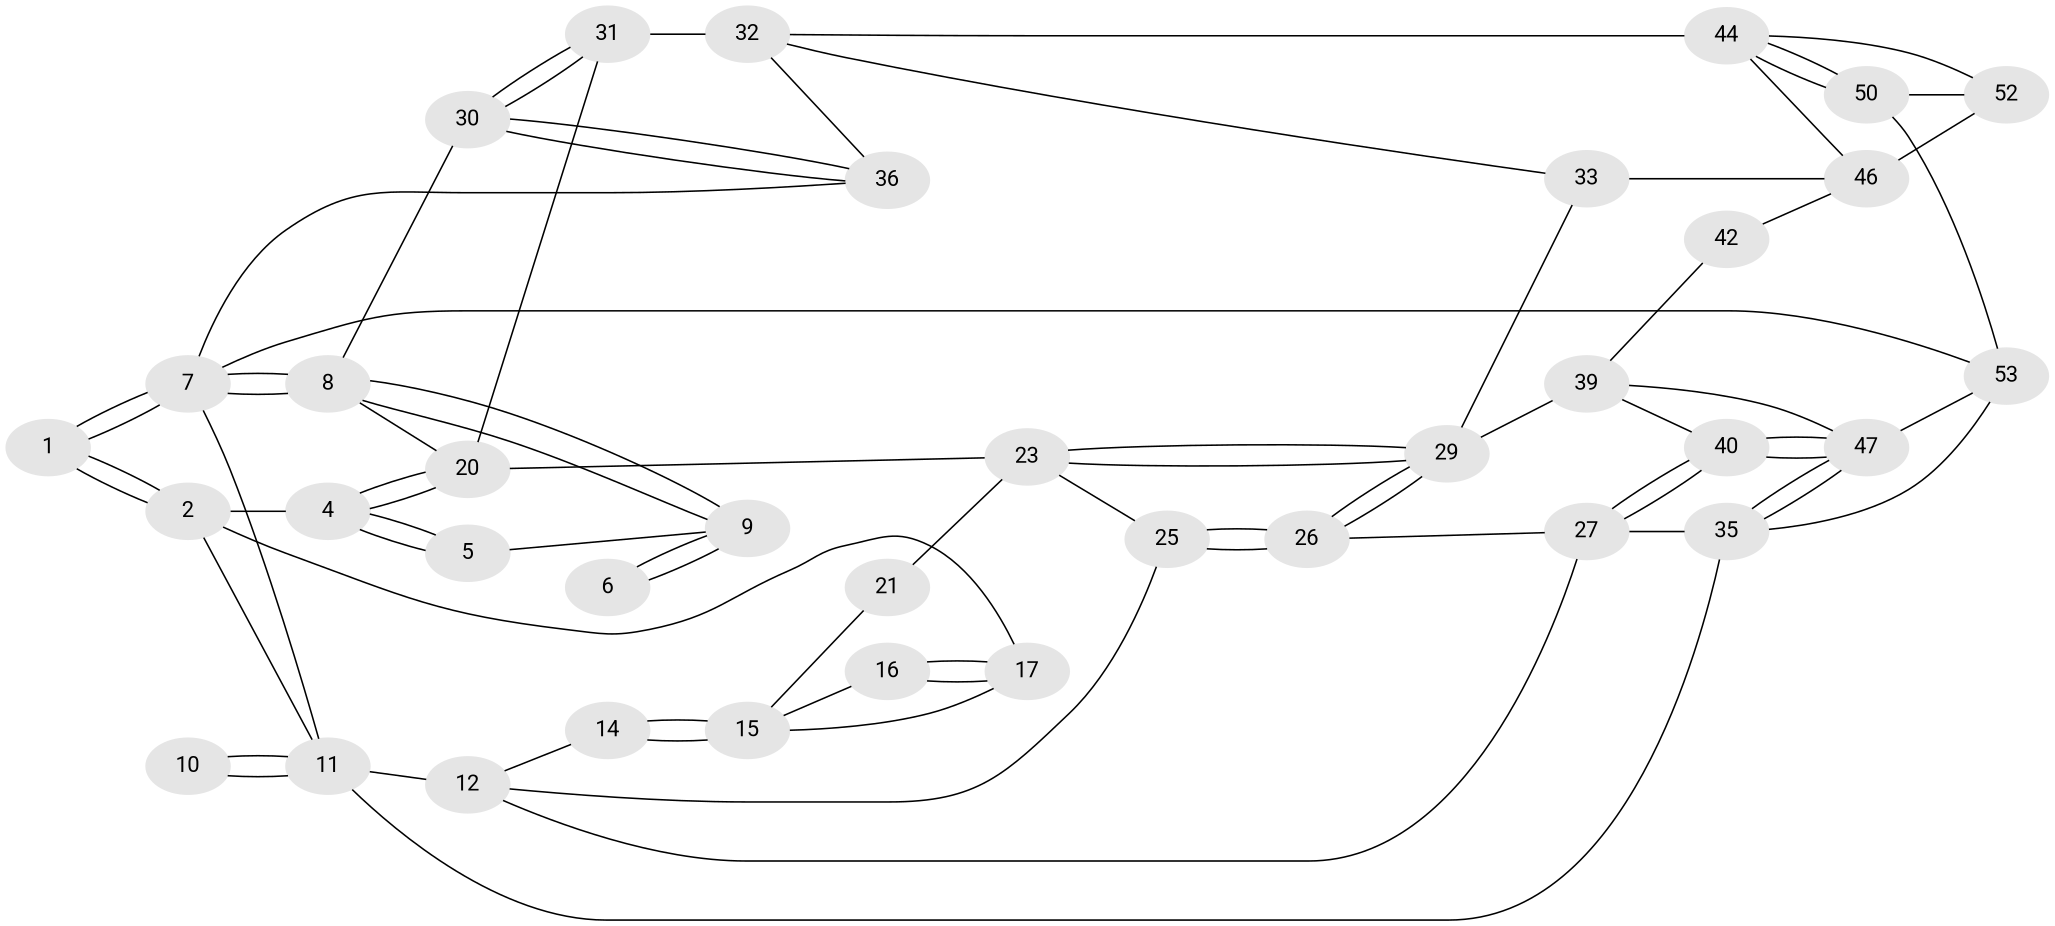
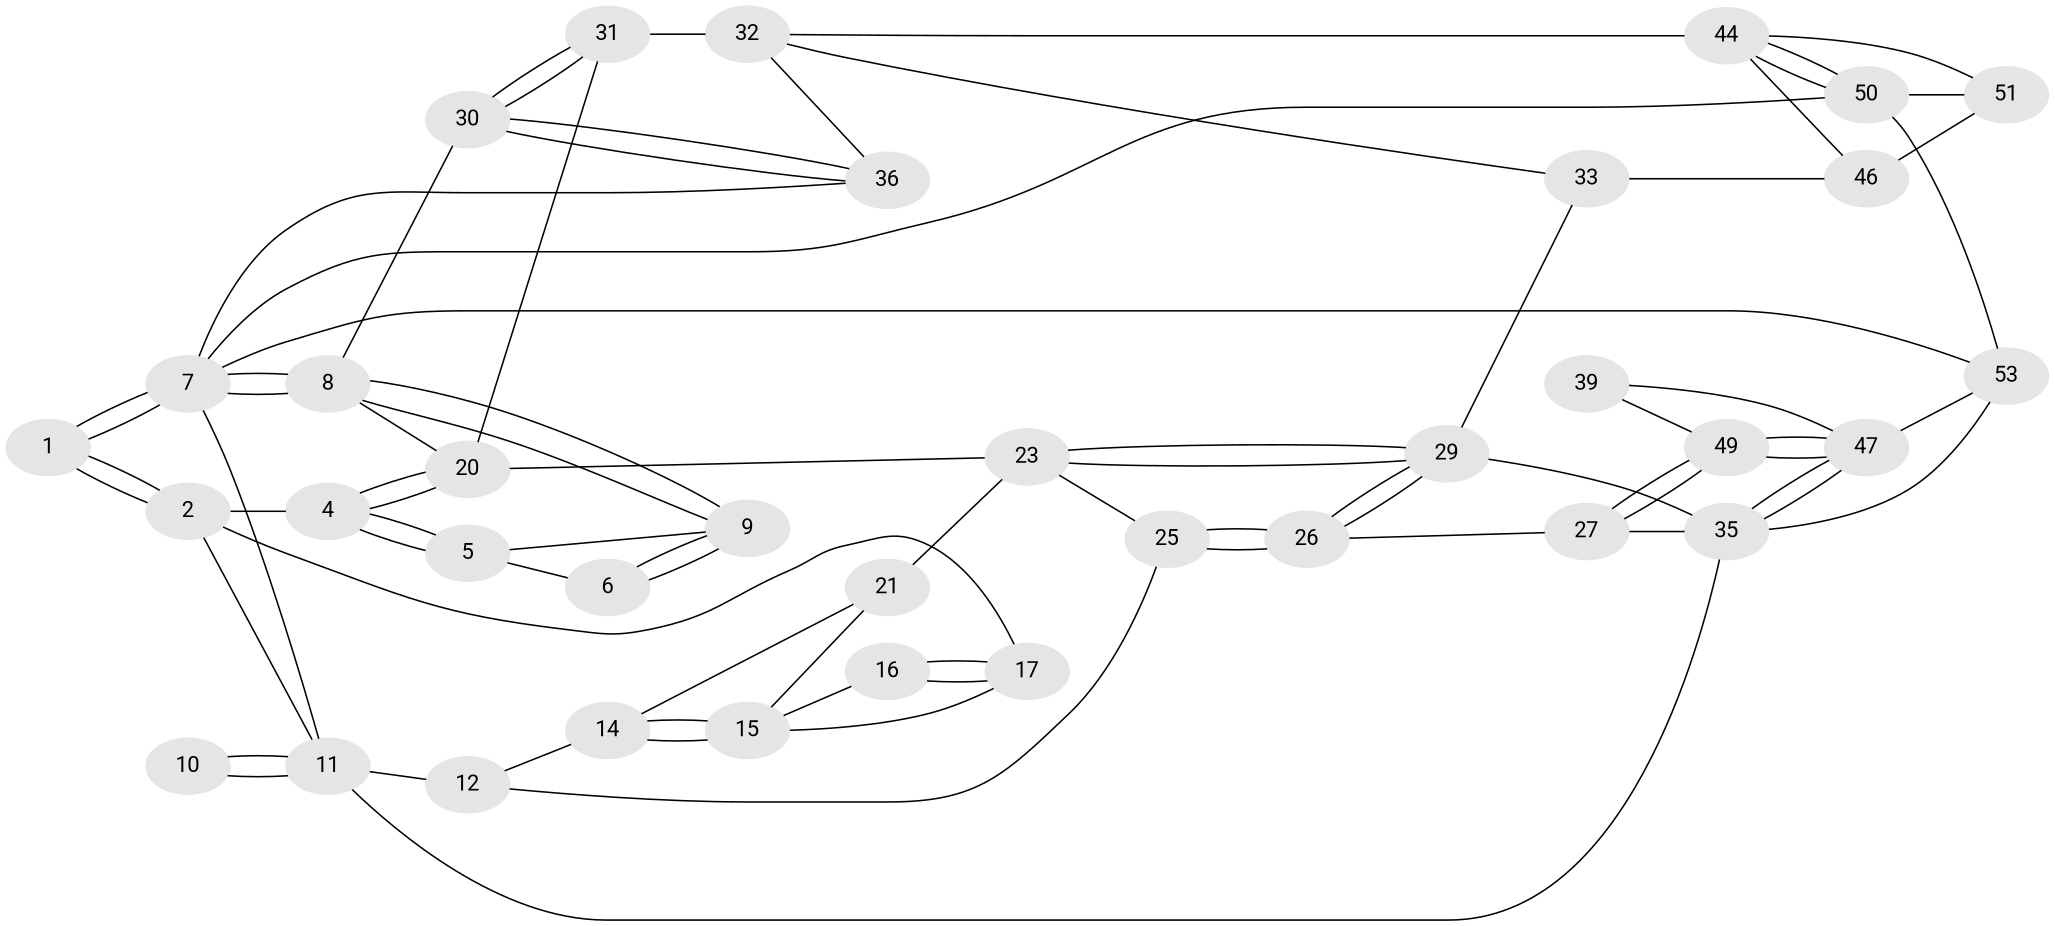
  graph {
    fontname=Roboto
    rankdir=LR
    node [color=gray90 fontname=Roboto style=filled]
    edge [fontname=Roboto]
    2 [super="+3"]
    1
    7 [super="+38"]
    4
    17
    11
    8 [super="+19"]
    36
    50 [super="+52"]
    53
    5
    20 [super="+22"]
    10
    6
    9
    23 [super="+24"]
    31
    30
    12 [super="+13"]
    35
-   51 [label=52]
+   51
    14
    25
    27 [super="+28"]
    47 [super="+48"]
    15 [super="+18"]
    21
    26
-   40
+   40 [label=49]
    16
    29 [super="+34"]
    32 [super="+37"]
    33 [super="+41"]
    39 [super="+43"]
    46 [super="+49"]
-   42
    44 [super="+45"]
    2 -- 4
    2 -- 17
    2 -- 11
    1 -- 2
    1 -- 2
    1 -- 7
    1 -- 7
    7 -- 11
    7 -- 8
    7 -- 8
    7 -- 36
+   7 -- 50
    7 -- 53
    4 -- 5
    4 -- 5
    4 -- 20
    4 -- 20
    11 -- 12
    11 -- 35
    8 -- 20
    8 -- 9
    8 -- 9
    8 -- 30
    50 -- 53
    50 -- 51
+   5 -- 6
    5 -- 9
    20 -- 23
    20 -- 31
    10 -- 11
    10 -- 11
    6 -- 9
    6 -- 9
    23 -- 25
    23 -- 29
    23 -- 29
    31 -- 32
    30 -- 36
    30 -- 36
    30 -- 31
    30 -- 31
    12 -- 14
    12 -- 25
-   12 -- 27
    35 -- 53
    35 -- 47
    35 -- 47
    14 -- 15
    14 -- 15
+   14 -- 21
    25 -- 26
    25 -- 26
    27 -- 35
    27 -- 40
    27 -- 40
    47 -- 53
    15 -- 17
    15 -- 21
    15 -- 16
    21 -- 23
    26 -- 27
    26 -- 29
    26 -- 29
    40 -- 47
    40 -- 47
    16 -- 17
    16 -- 17
    29 -- 33
-   29 -- 39
+   29 -- 35
    32 -- 36
    32 -- 33
    32 -- 44
    33 -- 46
    39 -- 47
    39 -- 40
-   39 -- 42
    46 -- 51
-   42 -- 46
    44 -- 50
    44 -- 50
    44 -- 51
    44 -- 46
  }
